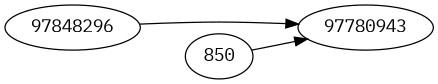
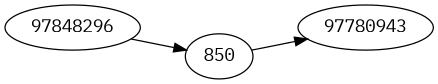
  strict digraph {
    fontname="IBM Plex Mono"
    rankdir=LR
    node [fontname="IBM Plex Mono"]
    edge [fontname="IBM Plex Mono"]
    97848296
    97780943
    850
-   97848296 -> 97780943
+   97848296 -> 850
    850 -> 97780943
  }
